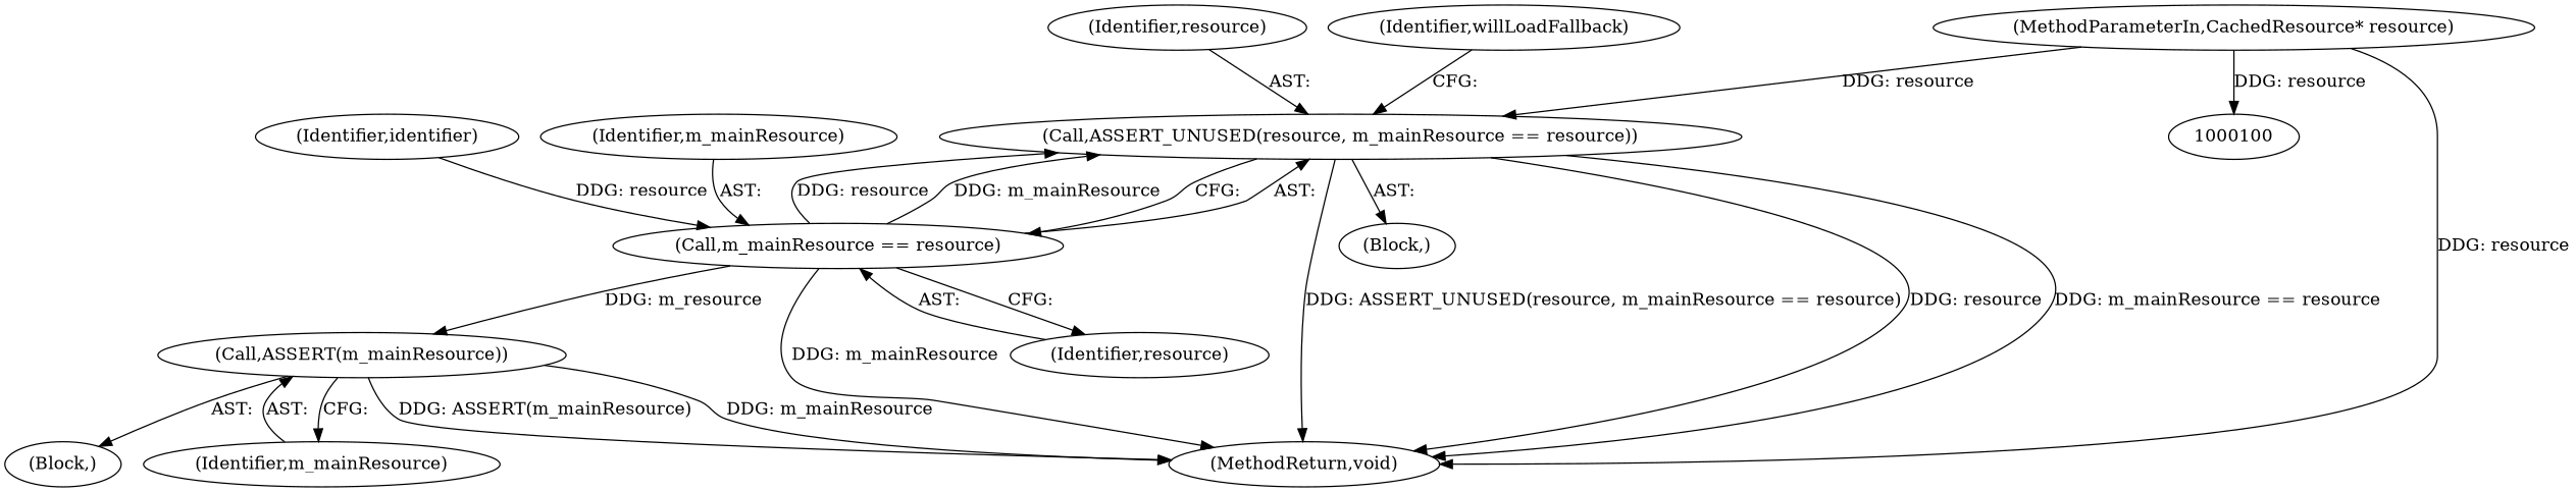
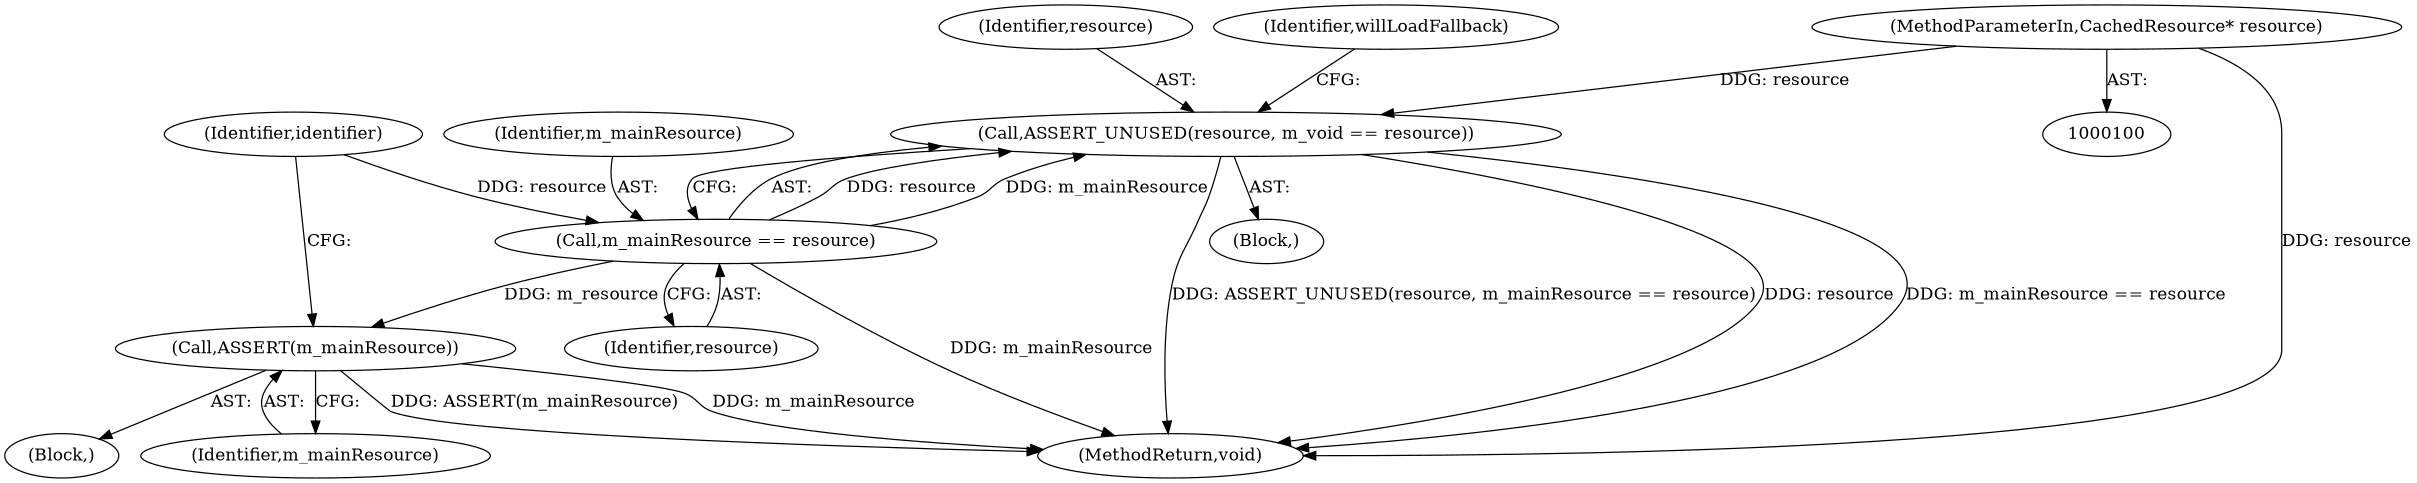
  digraph {
    n1 [label="(MethodParameterIn,CachedResource* resource)"]
-   n2 [label="(Call,ASSERT_UNUSED(resource, m_mainResource == resource))"]
+   n2 [label="(Call,ASSERT_UNUSED(resource, m_void == resource))"]
    n3 [label="(MethodReturn,void)"]
    1000100
    n5 [label="(Call,m_mainResource == resource)"]
    n6 [label="(Block,)"]
    n7 [label="(Call,ASSERT(m_mainResource))"]
    n8 [label="(Identifier,resource)"]
    n9 [label="(Block,)"]
    n10 [label="(Identifier,m_mainResource)"]
    n11 [label="(Identifier,identifier)"]
    n12 [label="(Identifier,resource)"]
    n13 [label="(Identifier,willLoadFallback)"]
    n14 [label="(Identifier,m_mainResource)"]
    n1 -> n2 [label="DDG: resource"]
    n1 -> n3 [label="DDG: resource"]
-   n1 -> 1000100 [label="DDG: resource"]
+   n1 -> 1000100 [label="AST: "]
    n2 -> n3 [label="DDG: ASSERT_UNUSED(resource, m_mainResource == resource)"]
    n2 -> n3 [label="DDG: resource"]
    n2 -> n3 [label="DDG: m_mainResource == resource"]
    n2 -> n5 [label="CFG: "]
    n2 -> n6 [label="AST: "]
    n5 -> n2 [label="AST: "]
    n5 -> n2 [label="DDG: resource"]
    n5 -> n2 [label="DDG: m_mainResource"]
    n5 -> n3 [label="DDG: m_mainResource"]
    n5 -> n7 [label="DDG: m_resource"]
    n5 -> n8 [label="CFG: "]
    n7 -> n3 [label="DDG: m_mainResource"]
    n7 -> n3 [label="DDG: ASSERT(m_mainResource)"]
    n7 -> n9 [label="AST: "]
    n7 -> n10 [label="CFG: "]
    n8 -> n5 [label="AST: "]
    n10 -> n7 [label="AST: "]
    n11 -> n5 [label="DDG: resource"]
+   n11 -> n7 [label="CFG: "]
    n12 -> n2 [label="AST: "]
    n13 -> n2 [label="CFG: "]
    n14 -> n5 [label="AST: "]
  }
